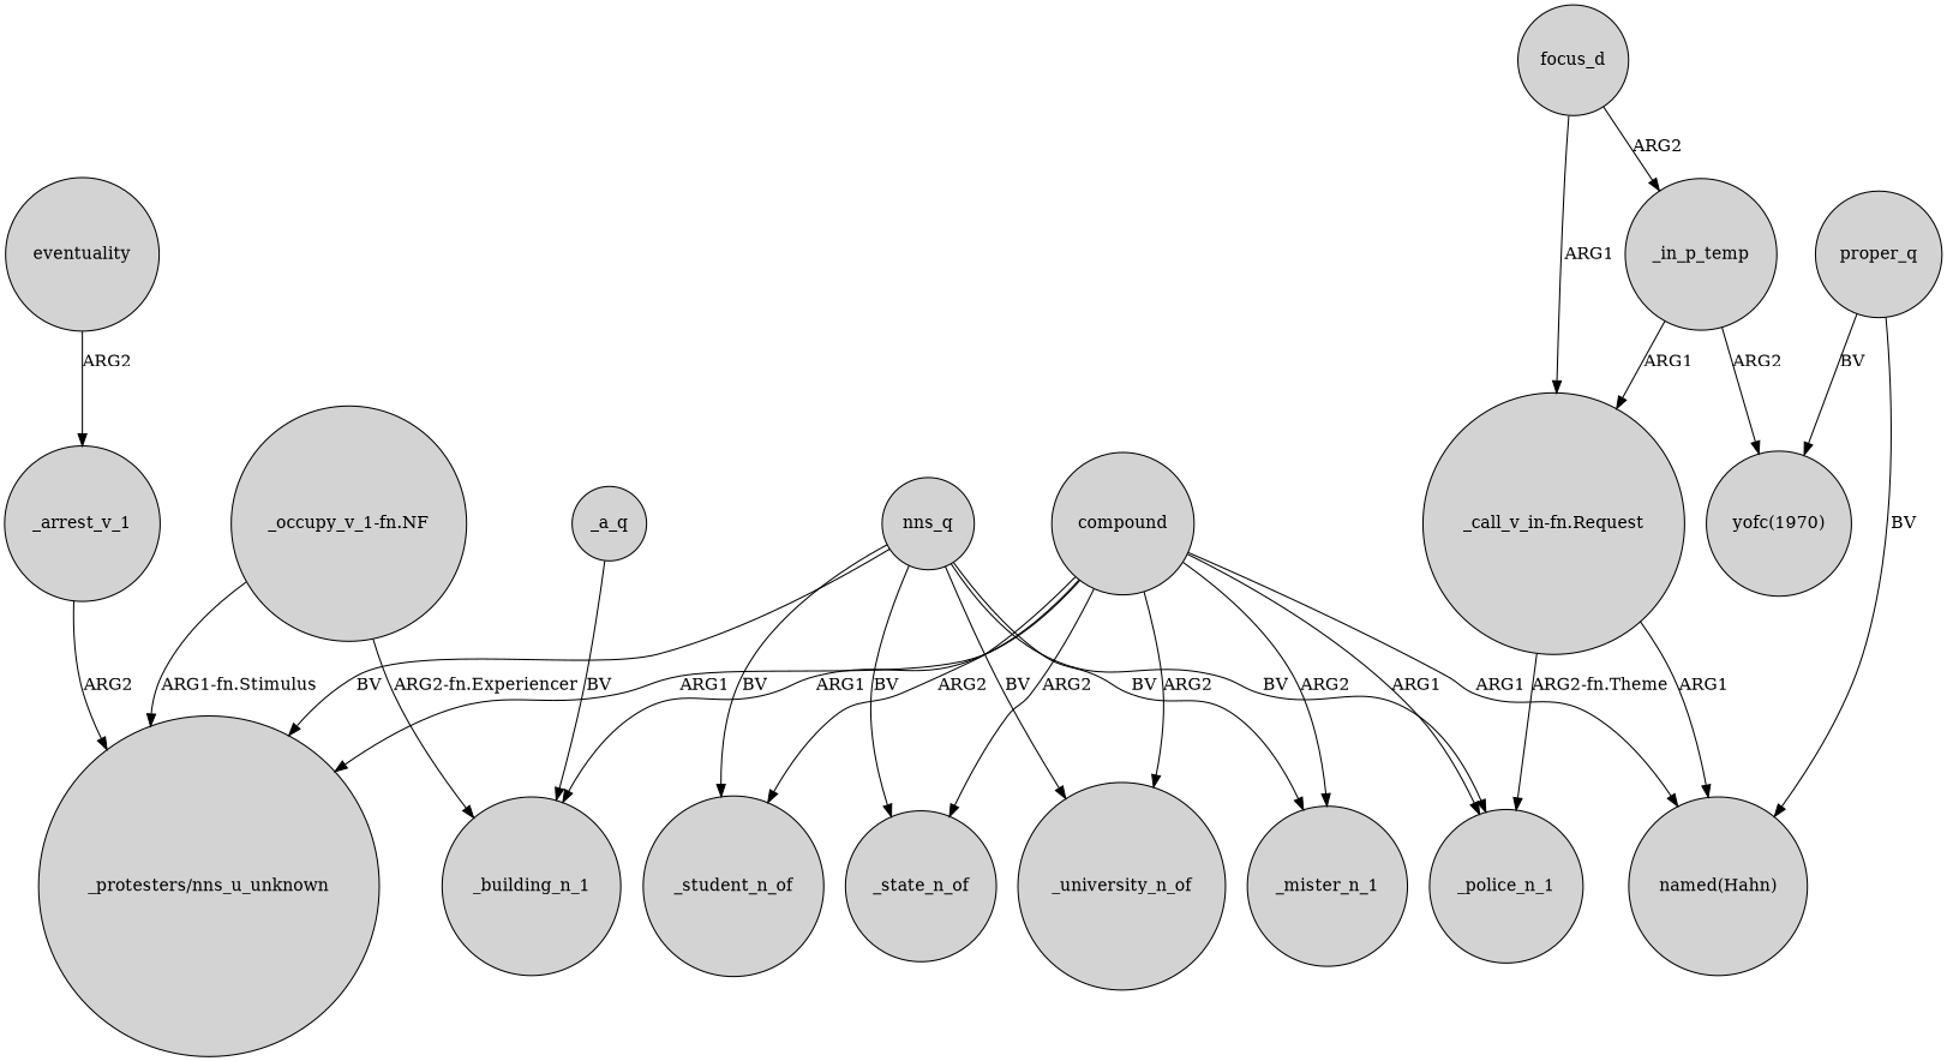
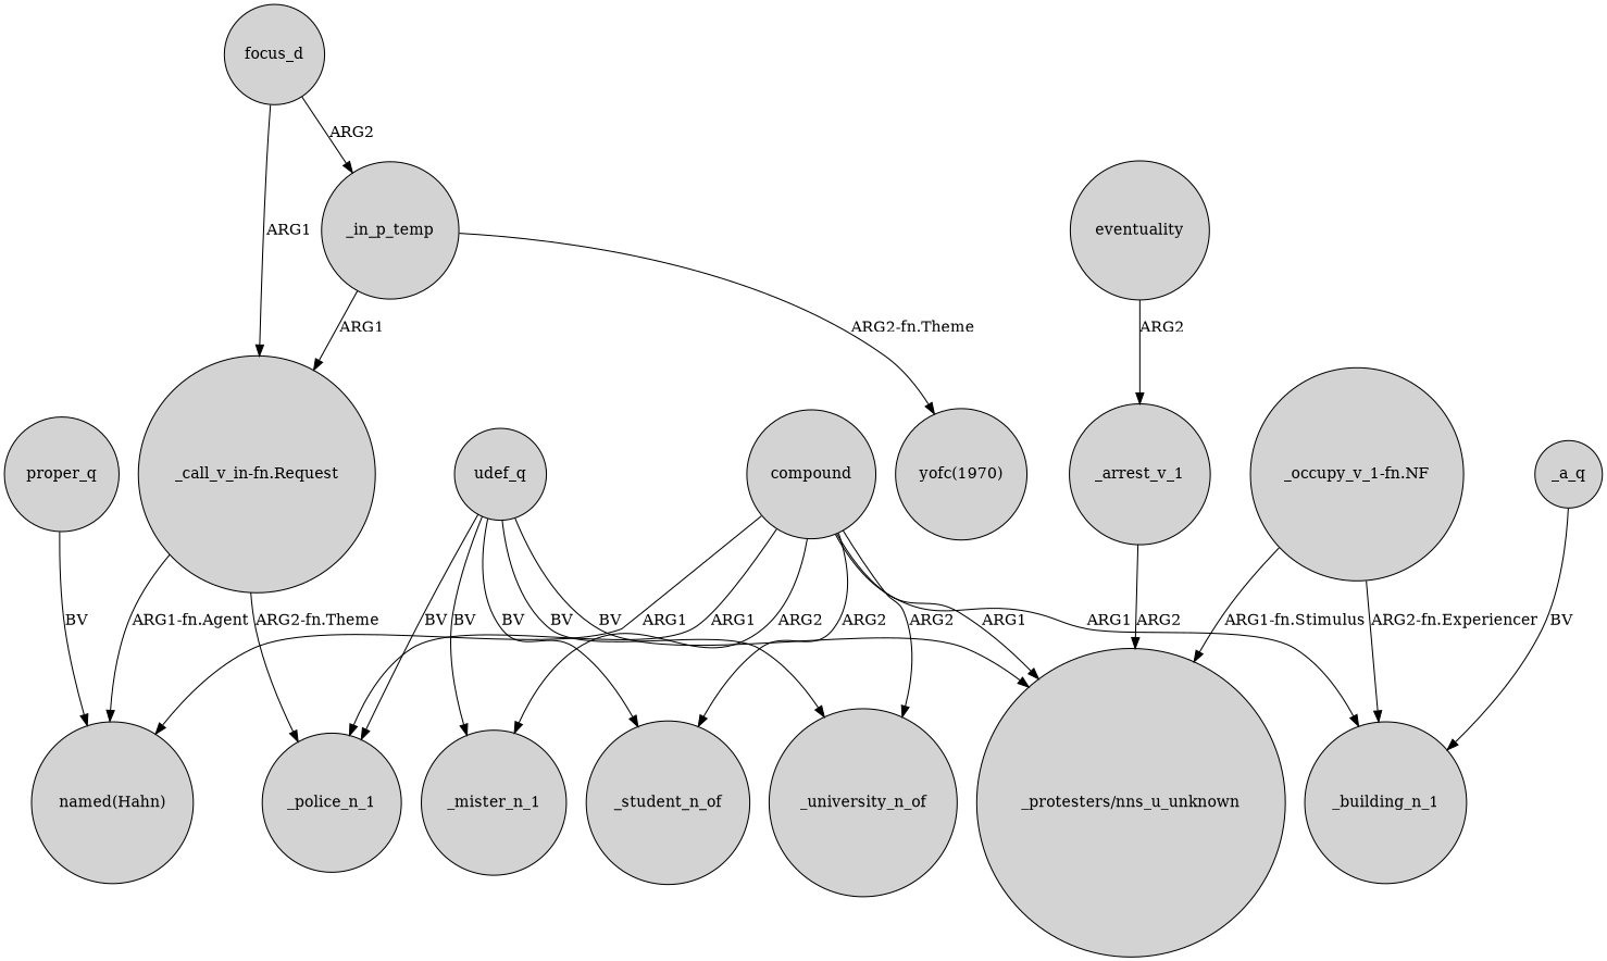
  digraph {
    node [shape=circle style=filled]
    eventuality
    _arrest_v_1
    "_protesters/nns_u_unknown"
    compound
    _police_n_1
    "named(Hahn)"
    _building_n_1
-   _state_n_of
    _mister_n_1
    _student_n_of
    _university_n_of
    focus_d
    _in_p_temp
    "_call_v_in-fn.Request"
    "yofc(1970)"
    "_occupy_v_1-fn.NF"
-   udef_q [label=nns_q]
+   udef_q
    proper_q
    _a_q
    eventuality -> _arrest_v_1 [label=ARG2]
    _arrest_v_1 -> "_protesters/nns_u_unknown" [label=ARG2]
    compound -> "_protesters/nns_u_unknown" [label=ARG1]
    compound -> _police_n_1 [label=ARG1]
    compound -> "named(Hahn)" [label=ARG1]
    compound -> _building_n_1 [label=ARG1]
-   compound -> _state_n_of [label=ARG2]
    compound -> _mister_n_1 [label=ARG2]
    compound -> _student_n_of [label=ARG2]
    compound -> _university_n_of [label=ARG2]
    focus_d -> _in_p_temp [label=ARG2]
    focus_d -> "_call_v_in-fn.Request" [label=ARG1]
    _in_p_temp -> "_call_v_in-fn.Request" [label=ARG1]
-   _in_p_temp -> "yofc(1970)" [label=ARG2]
+   _in_p_temp -> "yofc(1970)" [label="ARG2-fn.Theme"]
    "_call_v_in-fn.Request" -> _police_n_1 [label="ARG2-fn.Theme"]
-   "_call_v_in-fn.Request" -> "named(Hahn)" [label=ARG1]
+   "_call_v_in-fn.Request" -> "named(Hahn)" [label="ARG1-fn.Agent"]
    "_occupy_v_1-fn.NF" -> "_protesters/nns_u_unknown" [label="ARG1-fn.Stimulus"]
    "_occupy_v_1-fn.NF" -> _building_n_1 [label="ARG2-fn.Experiencer"]
    udef_q -> "_protesters/nns_u_unknown" [label=BV]
    udef_q -> _police_n_1 [label=BV]
-   udef_q -> _state_n_of [label=BV]
    udef_q -> _mister_n_1 [label=BV]
    udef_q -> _student_n_of [label=BV]
    udef_q -> _university_n_of [label=BV]
    proper_q -> "named(Hahn)" [label=BV]
-   proper_q -> "yofc(1970)" [label=BV]
    _a_q -> _building_n_1 [label=BV]
  }
